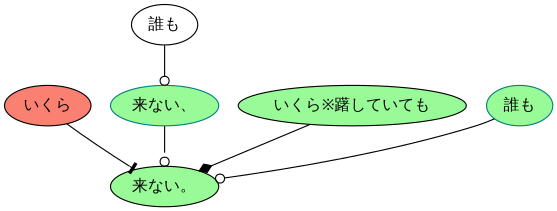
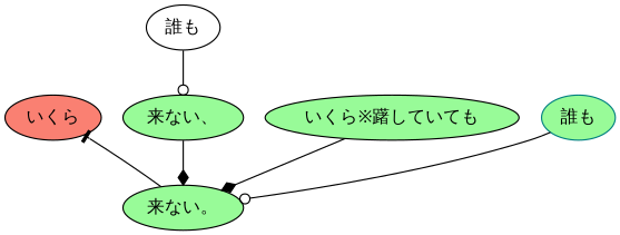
  digraph {
    node [color=black fillcolor=palegreen style=filled]
    edge [arrowhead=odot]
    n1 [fillcolor=salmon label="いくら"]
    n2 [label="来ない。"]
    n3 [fillcolor=white label="誰も"]
-   n4 [color=teal label="来ない、"]
+   n4 [label="来ない、"]
    n5 [label="いくら※躇していても"]
    n6 [color=teal label="誰も"]
-   n1 -> n2 [arrowhead=tee]
+   n2 -> n1 [arrowhead=tee]
    n3 -> n4
-   n4 -> n2
+   n4 -> n2 [arrowhead=diamond]
    n5 -> n2 [arrowhead=diamond]
    n6 -> n2
  }
